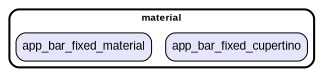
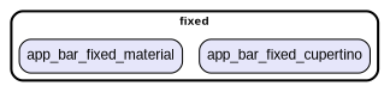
  digraph {
    fontname="Arial Black"
    fontsize=13
    penwidth=2.6
    style=rounded
    node [fillcolor=Lavender fontname=Arial fontsize=15 penwidth=1.3 shape=rect style="filled,rounded"]
    n1 [label=app_bar_fixed_cupertino]
    n2 [label=app_bar_fixed_material]
    subgraph cluster_1 {
-     label=material
+     label=fixed
      n1
      n2
    }
  }
